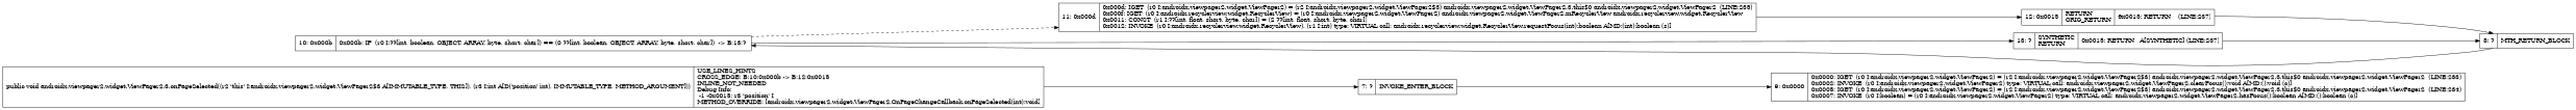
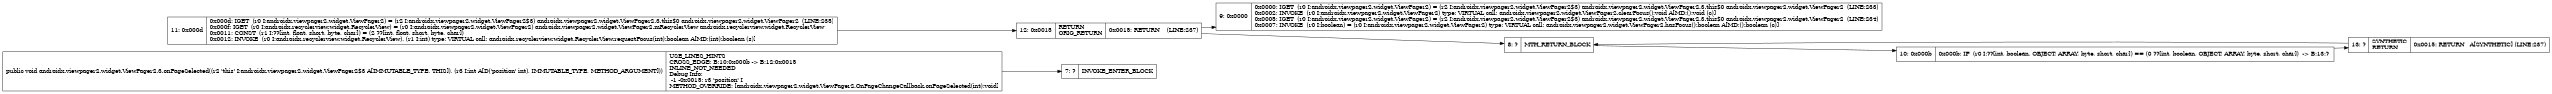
  digraph {
    rankdir=LR
    node [shape=record]
    n1 [label="{7\:\ ?|INVOKE_ENTER_BLOCK\l}"]
    n2 [label="{9\:\ 0x0000|0x0000: IGET  (r0 I:androidx.viewpager2.widget.ViewPager2) = (r2 I:androidx.viewpager2.widget.ViewPager2$3) androidx.viewpager2.widget.ViewPager2.3.this$0 androidx.viewpager2.widget.ViewPager2  (LINE:233)\l0x0002: INVOKE  (r0 I:androidx.viewpager2.widget.ViewPager2) type: VIRTUAL call: androidx.viewpager2.widget.ViewPager2.clearFocus():void A[MD:():void (c)]\l0x0005: IGET  (r0 I:androidx.viewpager2.widget.ViewPager2) = (r2 I:androidx.viewpager2.widget.ViewPager2$3) androidx.viewpager2.widget.ViewPager2.3.this$0 androidx.viewpager2.widget.ViewPager2  (LINE:234)\l0x0007: INVOKE  (r0 I:boolean) = (r0 I:androidx.viewpager2.widget.ViewPager2) type: VIRTUAL call: androidx.viewpager2.widget.ViewPager2.hasFocus():boolean A[MD:():boolean (c)]\l}"]
    n3 [label="{10\:\ 0x000b|0x000b: IF  (r0 I:??[int, boolean, OBJECT, ARRAY, byte, short, char]) == (0 ??[int, boolean, OBJECT, ARRAY, byte, short, char])  \-\> B:13:? \l}"]
    n4 [label="{11\:\ 0x000d|0x000d: IGET  (r0 I:androidx.viewpager2.widget.ViewPager2) = (r2 I:androidx.viewpager2.widget.ViewPager2$3) androidx.viewpager2.widget.ViewPager2.3.this$0 androidx.viewpager2.widget.ViewPager2  (LINE:235)\l0x000f: IGET  (r0 I:androidx.recyclerview.widget.RecyclerView) = (r0 I:androidx.viewpager2.widget.ViewPager2) androidx.viewpager2.widget.ViewPager2.mRecyclerView androidx.recyclerview.widget.RecyclerView \l0x0011: CONST  (r1 I:??[int, float, short, byte, char]) = (2 ??[int, float, short, byte, char]) \l0x0012: INVOKE  (r0 I:androidx.recyclerview.widget.RecyclerView), (r1 I:int) type: VIRTUAL call: androidx.recyclerview.widget.RecyclerView.requestFocus(int):boolean A[MD:(int):boolean (s)]\l}"]
    n5 [label="{13\:\ ?|SYNTHETIC\lRETURN\l|0x0015: RETURN   A[SYNTHETIC] (LINE:237)\l}"]
-   n6 [label="{12\:\ 0x0015|RETURN\lORIG_RETURN\l|6x0015: RETURN    (LINE:237)\l}"]
+   n6 [label="{12\:\ 0x0015|RETURN\lORIG_RETURN\l|0x0015: RETURN    (LINE:237)\l}"]
    n7 [label="{8\:\ ?|MTH_RETURN_BLOCK\l}"]
    n8 [label="{public void androidx.viewpager2.widget.ViewPager2.3.onPageSelected((r2 'this' I:androidx.viewpager2.widget.ViewPager2$3 A[IMMUTABLE_TYPE, THIS]), (r3 I:int A[D('position' int), IMMUTABLE_TYPE, METHOD_ARGUMENT]))  | USE_LINES_HINTS\lCROSS_EDGE: B:10:0x000b \-\> B:12:0x0015\lINLINE_NOT_NEEDED\lDebug Info:\l  \-1 \-0x0015: r3 'position' I\lMETHOD_OVERRIDE: [androidx.viewpager2.widget.ViewPager2.OnPageChangeCallback.onPageSelected(int):void]\l}"]
-   n1 -> n2
-   n3 -> n4 [style=dashed]
+   n6 -> n2
    n3 -> n5
    n4 -> n6
    n5 -> n7
    n6 -> n7
    n7 -> n3
    n8 -> n1
  }
